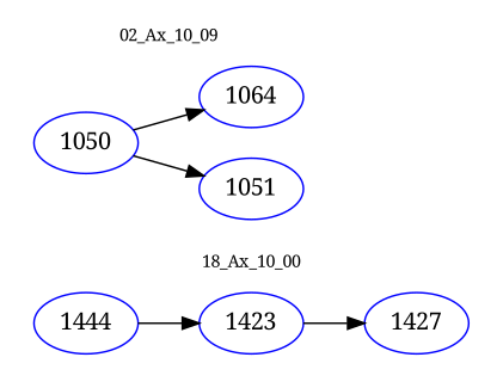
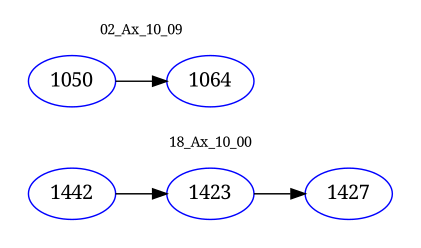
  digraph {
    fontname="Noto Serif"
    rankdir=LR
    node [color=blue fontname="Noto Serif"]
    edge [color=black fontname="Noto Serif"]
    n1 [label=1423]
    n2 [label=1427]
-   n3 [label=1444]
+   n3 [label=1442]
    n4 [label=1050]
-   n5 [label=1051]
    n6 [label=1064]
    subgraph cluster_1 {
      color=white
      fontsize=10
      label="18_Ax_10_00"
      n1
      n2
      n3
    }
    subgraph cluster_2 {
      color=white
      fontsize=10
      label="02_Ax_10_09"
      n4
-     n5
      n6
    }
    n1 -> n2
    n3 -> n1
-   n4 -> n5
    n4 -> n6
  }
